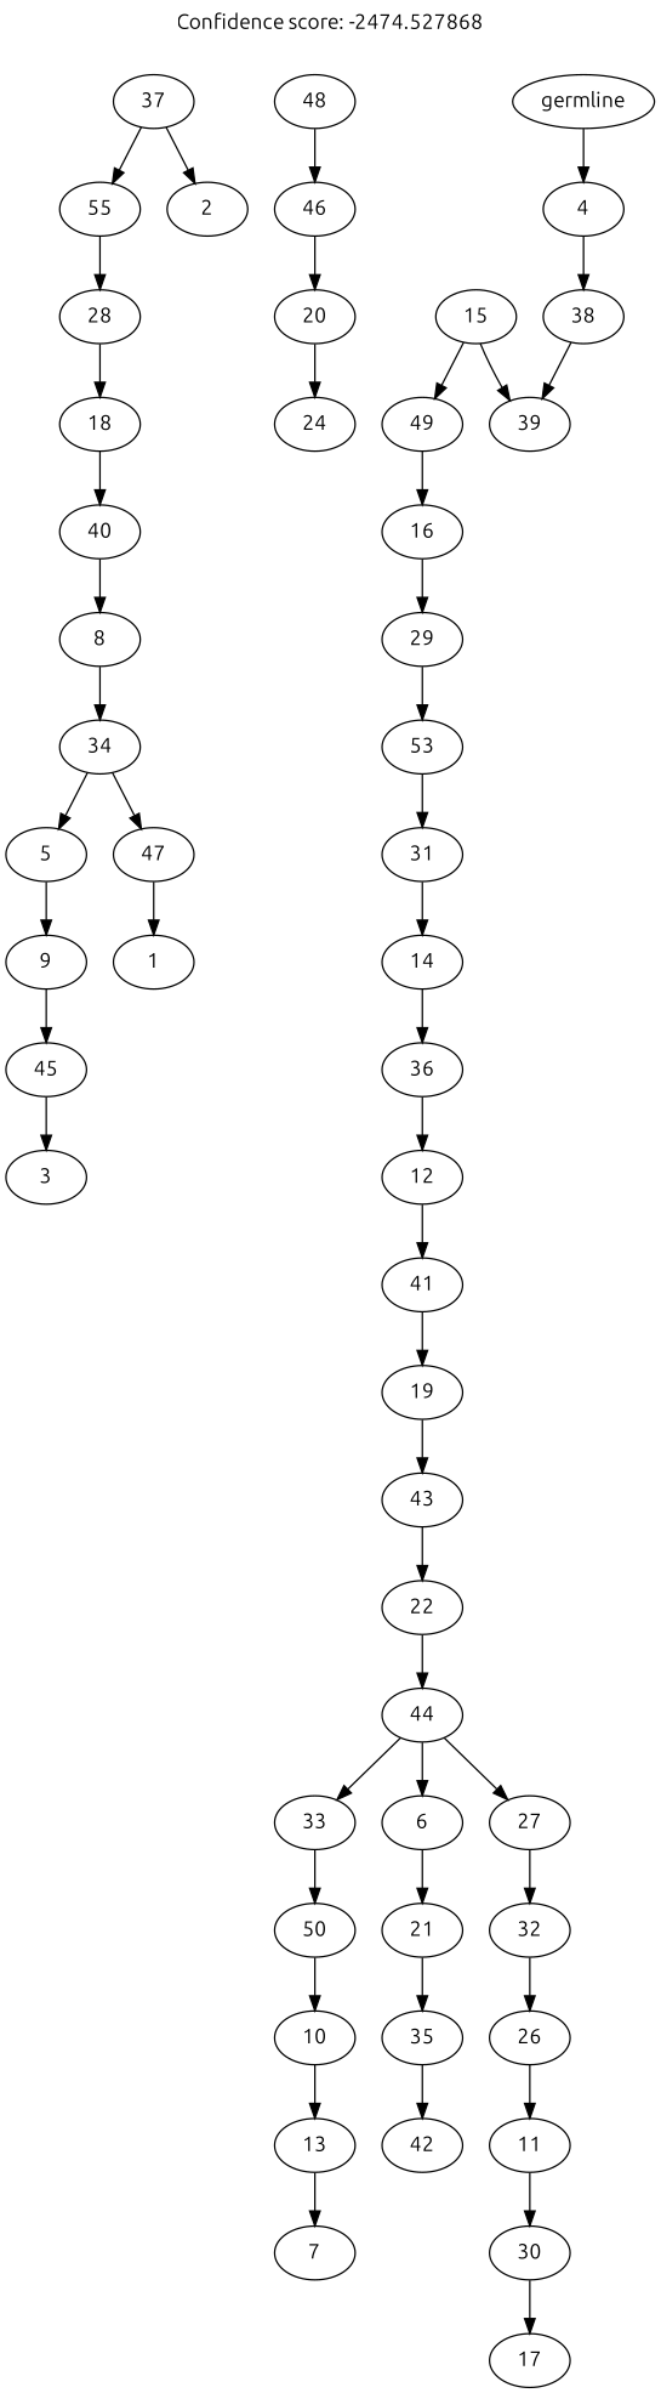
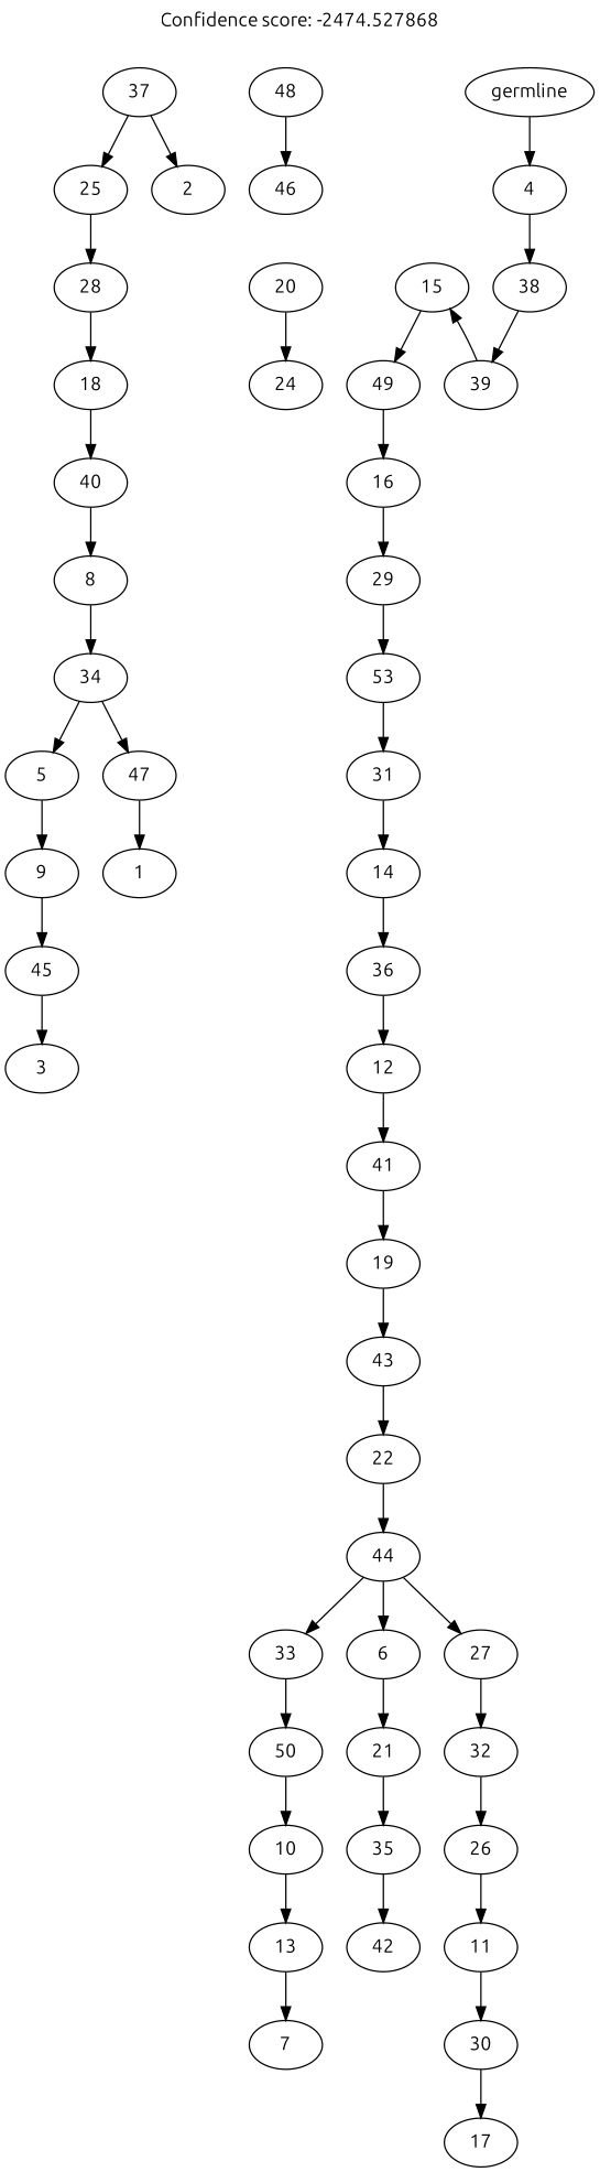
  digraph {
    fontname=Ubuntu
    label="Confidence score: -2474.527868"
    labelloc=t
    node [fontname=Ubuntu]
    edge [fontname=Ubuntu]
    n1 [label=45]
    n2 [label=3]
    n3 [label=9]
    n4 [label=5]
    n5 [label=20]
    n6 [label=24]
    n7 [label=46]
    n8 [label=48]
    n9 [label=1]
    n10 [label=47]
    n11 [label=34]
    n12 [label=8]
    n13 [label=40]
    n14 [label=18]
    n15 [label=28]
-   n16 [label=55]
+   n16 [label=25]
    n17 [label=37]
    n18 [label=2]
    n19 [label=7]
    n20 [label=13]
    n21 [label=10]
    n22 [label=50]
    n23 [label=33]
    n24 [label=35]
    n25 [label=42]
    n26 [label=21]
    n27 [label=6]
    n28 [label=30]
    n29 [label=17]
    n30 [label=11]
    n31 [label=26]
    n32 [label=32]
    n33 [label=27]
    n34 [label=44]
    n35 [label=22]
    n36 [label=43]
    n37 [label=19]
    n38 [label=41]
    n39 [label=12]
    n40 [label=36]
    n41 [label=14]
    n42 [label=31]
    n43 [label=53]
    n44 [label=29]
    n45 [label=16]
    n46 [label=49]
    n47 [label=15]
    n48 [label=39]
    n49 [label=38]
    n50 [label=4]
    n51 [label=germline]
    n1 -> n2
    n3 -> n1
    n4 -> n3
    n5 -> n6
-   n7 -> n5
    n8 -> n7
    n10 -> n9
    n11 -> n4
    n11 -> n10
    n12 -> n11
    n13 -> n12
    n14 -> n13
    n15 -> n14
    n16 -> n15
    n17 -> n16
    n17 -> n18
    n20 -> n19
    n21 -> n20
    n22 -> n21
    n23 -> n22
    n24 -> n25
    n26 -> n24
    n27 -> n26
    n28 -> n29
    n30 -> n28
    n31 -> n30
    n32 -> n31
    n33 -> n32
    n34 -> n23
    n34 -> n27
    n34 -> n33
    n35 -> n34
    n36 -> n35
    n37 -> n36
    n38 -> n37
    n39 -> n38
    n40 -> n39
    n41 -> n40
    n42 -> n41
    n43 -> n42
    n44 -> n43
    n45 -> n44
    n46 -> n45
    n47 -> n46
-   n47 -> n48
+   n48 -> n47
    n49 -> n48
    n50 -> n49
    n51 -> n50
  }
